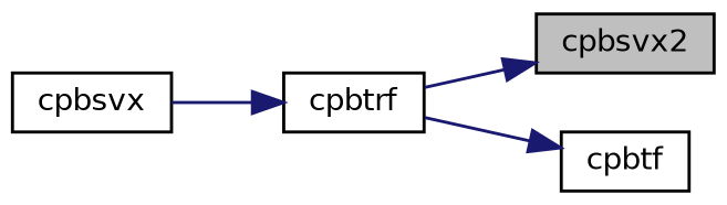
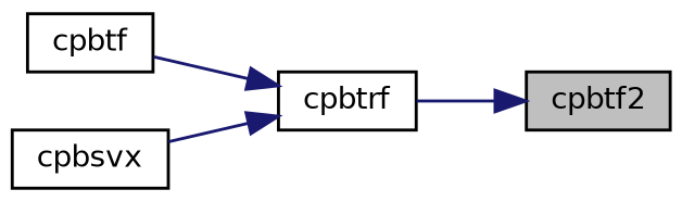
  digraph {
    rankdir=RL
    node [color=black fillcolor=white fontname=Helvetica fontsize=10 shape=record style=filled]
    edge [color=midnightblue dir=back fontname=Helvetica fontsize=10 labelfontname=Helvetica labelfontsize=10 style=solid]
-   n1 [fillcolor=grey75 fontcolor=black height=0.2 label=cpbsvx2 width=0.4]
+   n1 [fillcolor=grey75 fontcolor=black height=0.2 label=cpbtf2 width=0.4]
    n2 [height=0.2 label=cpbtrf width=0.4]
    n3 [height=0.2 label=cpbtf width=0.4]
    n4 [height=0.2 label=cpbsvx width=0.4]
    n1 -> n2
-   n3 -> n2
+   n2 -> n3
    n2 -> n4
  }
